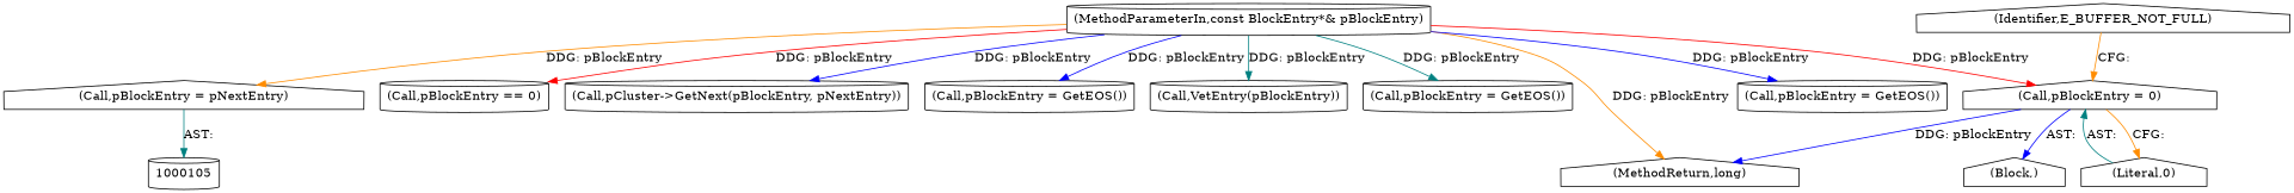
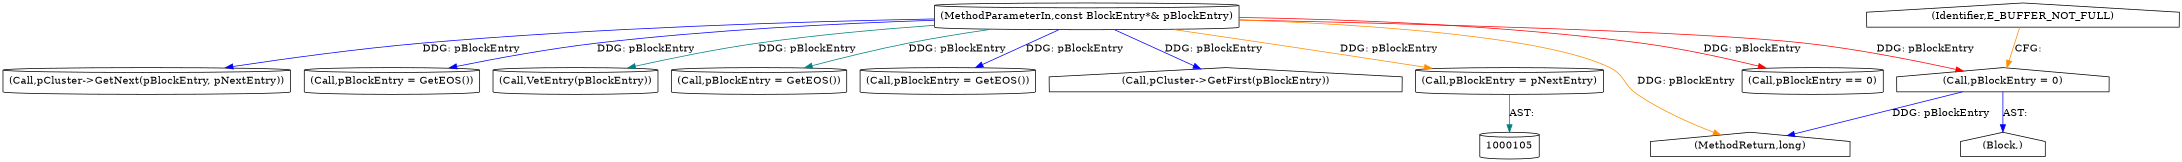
  digraph {
    node [shape=cylinder]
    edge [color=blue]
    n1 [label="(Call,pBlockEntry = 0)" shape=house]
    n2 [label="(MethodReturn,long)" shape=house]
-   n3 [label="(Literal,0)" shape=house]
    n4 [label="(Block,)" shape=house]
    n5 [label="(MethodParameterIn,const BlockEntry*& pBlockEntry)"]
    n6 [label="(Call,pBlockEntry == 0)"]
    n7 [label="(Call,pCluster->GetNext(pBlockEntry, pNextEntry))"]
    n8 [label="(Call,pBlockEntry = GetEOS())"]
    n9 [label="(Call,VetEntry(pBlockEntry))"]
    n10 [label="(Call,pBlockEntry = GetEOS())"]
-   n11 [label="(Call,pBlockEntry = pNextEntry)" shape=house]
+   n11 [label="(Call,pBlockEntry = pNextEntry)"]
    n12 [label="(Call,pBlockEntry = GetEOS())"]
+   n13 [label="(Call,pCluster->GetFirst(pBlockEntry))" shape=house]
    1000105
    n15 [label="(Identifier,E_BUFFER_NOT_FULL)" shape=house]
    n1 -> n2 [label="DDG: pBlockEntry"]
-   n1 -> n3 [color=darkorange label="CFG: "]
    n1 -> n4 [label="AST: "]
-   n3 -> n1 [color=teal label="AST: "]
    n5 -> n1 [color=red label="DDG: pBlockEntry"]
    n5 -> n2 [color=darkorange label="DDG: pBlockEntry"]
    n5 -> n6 [color=red label="DDG: pBlockEntry"]
    n5 -> n7 [label="DDG: pBlockEntry"]
    n5 -> n8 [label="DDG: pBlockEntry"]
    n5 -> n9 [color=teal label="DDG: pBlockEntry"]
    n5 -> n10 [color=teal label="DDG: pBlockEntry"]
    n5 -> n11 [color=darkorange label="DDG: pBlockEntry"]
    n5 -> n12 [label="DDG: pBlockEntry"]
+   n5 -> n13 [label="DDG: pBlockEntry"]
    n11 -> 1000105 [color=teal label="AST: "]
    n15 -> n1 [color=darkorange label="CFG: "]
  }
